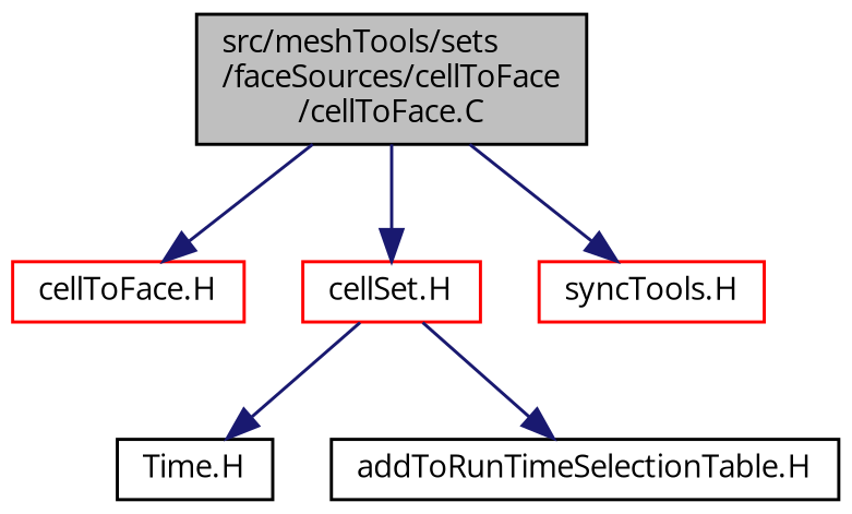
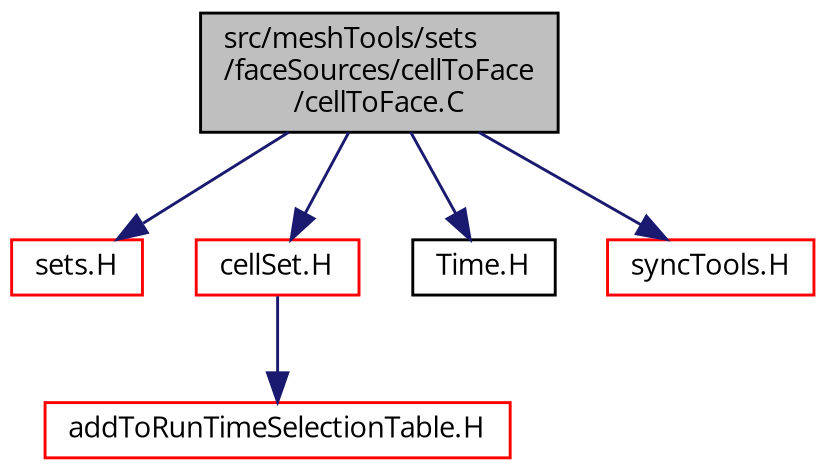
  digraph {
    fontname="Open Sans"
    node [color=black fontname="Open Sans" fontsize=10 shape=record]
    edge [color=midnightblue fontname="Open Sans" fontsize=10 labelfontname=Helvetica labelfontsize=10 style=solid]
    n1 [fillcolor=grey75 fontcolor=black height=0.2 label="src/meshTools/sets\l/faceSources/cellToFace\l/cellToFace.C" style=filled width=0.4]
-   n2 [color=red height=0.2 label="cellToFace.H" width=0.4]
+   n2 [color=red height=0.2 label="sets.H" width=0.4]
    n3 [color=red height=0.2 label="cellSet.H" width=0.4]
    n4 [height=0.2 label="Time.H" width=0.4]
    n5 [color=red height=0.2 label="syncTools.H" width=0.4]
-   n6 [height=0.2 label="addToRunTimeSelectionTable.H" width=0.4]
+   n6 [color=red height=0.2 label="addToRunTimeSelectionTable.H" width=0.4]
    n1 -> n2
    n1 -> n3
-   n3 -> n4
+   n1 -> n4
    n1 -> n5
    n3 -> n6
  }
